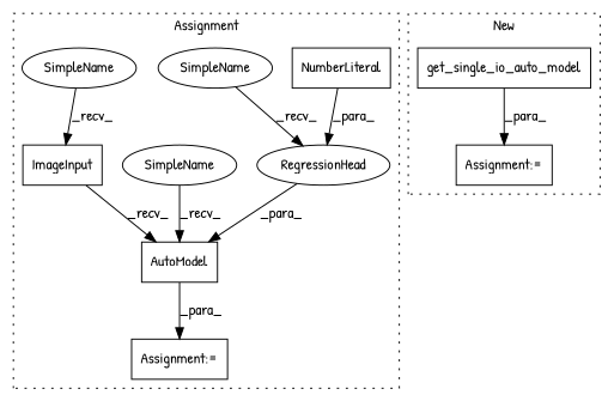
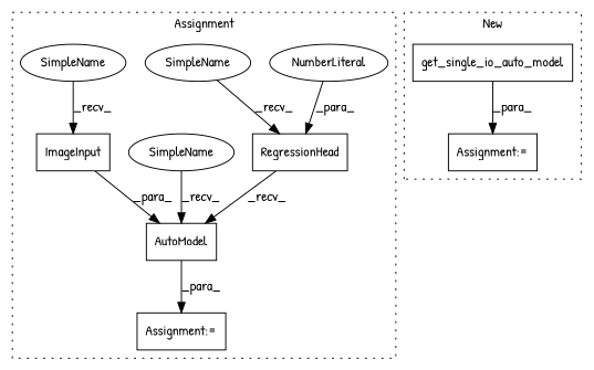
  digraph {
    fontname="Patrick Hand"
    node [a=32 fontname="Patrick Hand" l=1 shape=box]
    edge [fontname="Patrick Hand"]
    n1 [l=12 label=ImageInput s=1198]
-   n2 [l=16 label=RegressionHead s=1221 shape=ellipse]
+   n2 [l=16 label=RegressionHead s=1221]
    n3 [a=7 label="Assignment:=" s=1167]
    n4 [l="10,1" label=AutoModel s="1178,1248"]
-   n5 [a=34 label=NumberLiteral s=1247]
+   n5 [a=34 label=NumberLiteral s=1247 shape=ellipse]
    n6 [a=42 l=9 label=SimpleName s=1211 shape=ellipse]
    n7 [a=42 l=9 label=SimpleName s=1168 shape=ellipse]
    n8 [a=42 l=9 label=SimpleName s=1188 shape=ellipse]
    n9 [l="25,1" label=get_single_io_auto_model s="1315,1348"]
    n10 [a=7 label="Assignment:=" s=1314]
    subgraph cluster_1 {
      label=Assignment
      style=dotted
      n1
      n2
      n3
      n4
      n5
      n6
      n7
      n8
    }
    subgraph cluster_2 {
      label=New
      style=dotted
      n9
      n10
    }
-   n1 -> n4 [label=_recv_]
-   n2 -> n4 [label=_para_]
+   n1 -> n4 [label=_para_]
+   n2 -> n4 [label=_recv_]
    n4 -> n3 [label=_para_]
    n5 -> n2 [label=_para_]
    n6 -> n2 [label=_recv_]
    n7 -> n4 [label=_recv_]
    n8 -> n1 [label=_recv_]
    n9 -> n10 [label=_para_]
  }
